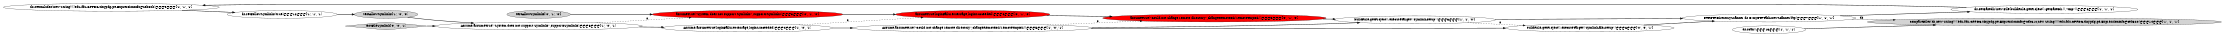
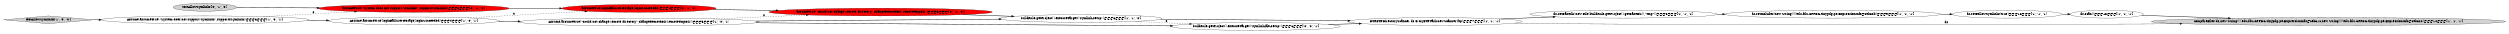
  digraph {
    rankdir=LR
    node [fillcolor=white shape=ellipse style=filled]
    edge [style=bold]
    n1 [label="ds.setIncludes(new String((((edu.fdu.CPPDG.tinypdg.pe.ExpressionInfo@ceb30b)@@@9@@@['1', '1', '1']"]
    n2 [label="ds.setFollowSymlinks(true)@@@12@@@['1', '1', '1']"]
    n3 [label="ds.scan()@@@13@@@['1', '1', '1']"]
    n4 [label="ds.setBasedir(new File(buildRule.getProject().getBaseDir(),\"tmp\"))@@@8@@@['1', '1', '1']"]
    n5 [fillcolor=lightgray label="compareFiles(ds,new String((((edu.fdu.CPPDG.tinypdg.pe.ExpressionInfo@ceb31c,new String((((edu.fdu.CPPDG.tinypdg.pe.ExpressionInfo@ceb320)@@@14@@@['1', '1', '1']"]
    n6 [label="buildRule.getProject().executeTarget(\"symlink-file-setup\")@@@6@@@['0', '0', '1']"]
    n7 [label="FTP.FTPDirectoryScanner ds = myFTPTask.newScanner(ftp)@@@7@@@['1', '1', '1']"]
    n8 [label="Assume.assumeTrue(loginFailureMessage,loginSucceeded)@@@4@@@['1', '0', '1']"]
    n9 [label="Assume.assumeTrue(\"Could not change remote directory\",changeRemoteDir(remoteTmpDir))@@@5@@@['1', '0', '1']"]
    n10 [fillcolor=red label="assumeTrue(loginFailureMessage,loginSucceeded)@@@4@@@['0', '1', '0']"]
    n11 [label="buildRule.getProject().executeTarget(\"symlink-setup\")@@@6@@@['1', '1', '0']"]
    n12 [fillcolor=red label="assumeTrue(\"Could not change remote directory\",changeRemoteDir(remoteTmpDir))@@@5@@@['0', '1', '0']"]
-   n13 [fillcolor=lightgray label="testFileSymlink['0', '0', '1']" shape=diamond]
    n14 [label="Assume.assumeTrue(\"System does not support Symlinks\",supportsSymlinks)@@@3@@@['1', '0', '1']"]
    n15 [fillcolor=red label="assumeTrue(\"System does not support Symlinks\",supportsSymlinks)@@@3@@@['0', '1', '0']"]
    n16 [fillcolor=lightgray label="testAllowSymlinks['0', '1', '0']"]
-   n17 [fillcolor=lightgray label="testAllowSymlinks['1', '0', '0']"]
+   n17 [fillcolor=lightgray label="testAllowSymlinks['1', '0', '0']" shape=diamond]
    n1 -> n2
-   n2 -> n17
+   n2 -> n3
    n3 -> n5
    n4 -> n1
    n6 -> n7
    n7 -> n4
    n7 -> n5 [label=ds style=solid]
    n8 -> n9
    n8 -> n10 [label=0 style=dashed]
    n9 -> n6
    n9 -> n11
    n9 -> n12 [label=0 style=dashed]
    n10 -> n12
    n11 -> n6 [label=0 style=dashed]
    n11 -> n7
    n12 -> n11
-   n13 -> n14
    n14 -> n8
    n14 -> n15 [label=0 style=dashed]
    n15 -> n10
    n16 -> n15
    n17 -> n14
  }
